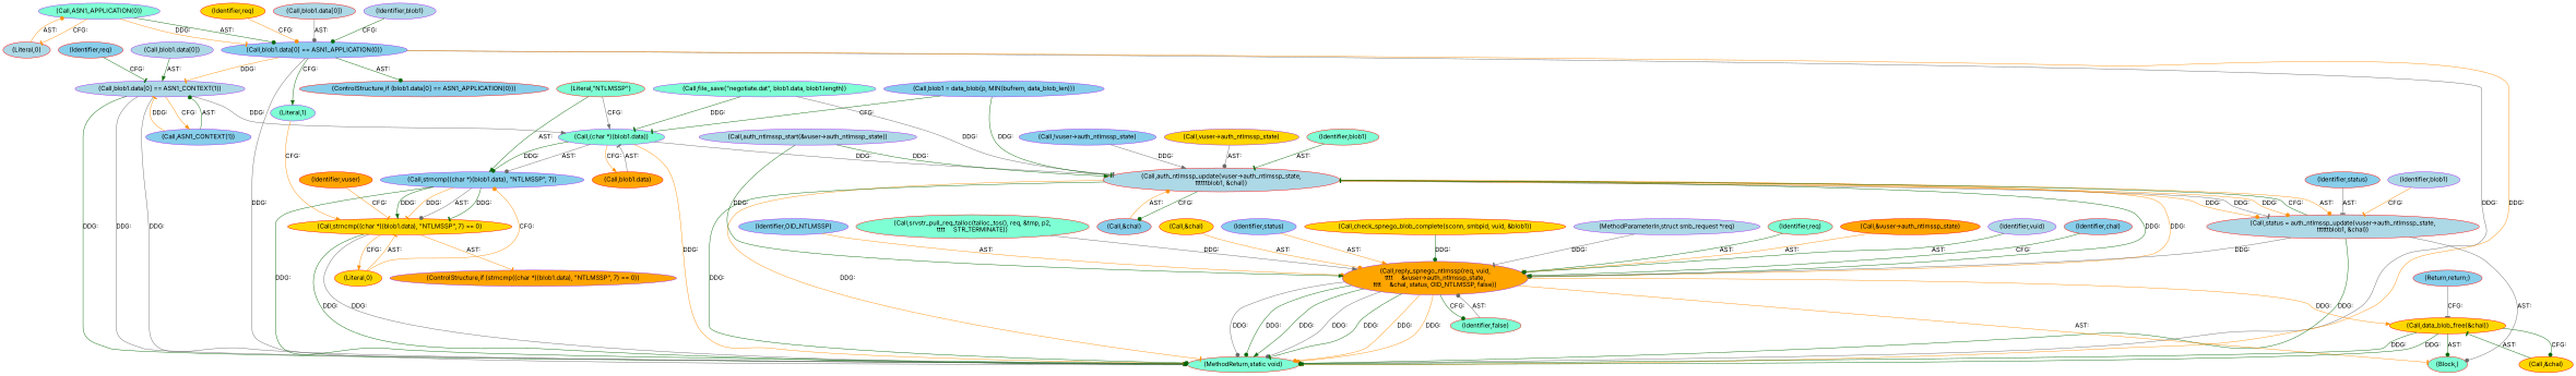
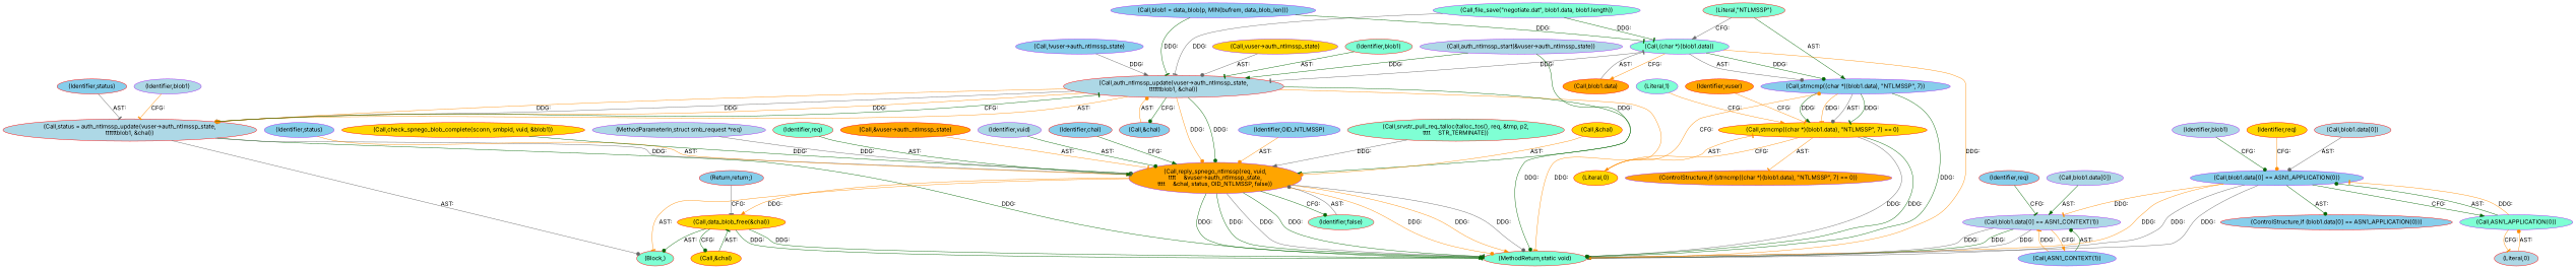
  digraph {
    fontname=Inter
    node [color=red fillcolor=skyblue fontname=Inter style=filled]
    edge [arrowhead=dot color=darkgreen fontname=Inter]
    n1 [color=purple label="(Call,blob1.data[0] == ASN1_APPLICATION(0))"]
    n2 [color=purple fillcolor=aquamarine label="(Call,ASN1_APPLICATION(0))"]
    n3 [color=purple fillcolor=lightblue label="(Call,blob1.data[0] == ASN1_CONTEXT(1))"]
    n4 [label="(ControlStructure,if (blob1.data[0] == ASN1_APPLICATION(0)))"]
    n5 [fillcolor=aquamarine label="(MethodReturn,static void)"]
    n6 [fillcolor=lightblue label="(Literal,0)"]
    n7 [color=purple fillcolor=aquamarine label="(Call,(char *)(blob1.data))"]
    n8 [color=purple label="(Call,ASN1_CONTEXT(1))"]
    n9 [color=purple label="(Call,strncmp((char *)(blob1.data), \"NTLMSSP\", 7))"]
    n10 [fillcolor=lightblue label="(Call,auth_ntlmssp_update(vuser->auth_ntlmssp_state,\n\t\t\t\t\t\tblob1, &chal))"]
    n11 [fillcolor=orange label="(Call,blob1.data)"]
    n12 [fillcolor=gold label="(Call,strncmp((char *)(blob1.data), \"NTLMSSP\", 7) == 0)"]
    n13 [fillcolor=lightblue label="(Call,status = auth_ntlmssp_update(vuser->auth_ntlmssp_state,\n\t\t\t\t\t\tblob1, &chal))"]
    n14 [color=purple fillcolor=orange label="(Call,reply_spnego_ntlmssp(req, vuid,\n\t\t\t\t     &vuser->auth_ntlmssp_state,\n\t\t\t\t     &chal, status, OID_NTLMSSP, false))"]
    n15 [label="(Call,&chal)"]
    n16 [color=purple fillcolor=orange label="(ControlStructure,if (strncmp((char *)(blob1.data), \"NTLMSSP\", 7) == 0))"]
    n17 [fillcolor=gold label="(Literal,0)"]
    n18 [fillcolor=aquamarine label="(Block,)"]
    n19 [fillcolor=gold label="(Call,data_blob_free(&chal))"]
    n20 [fillcolor=aquamarine label="(Identifier,false)"]
    n21 [fillcolor=gold label="(Call,&chal)"]
    n22 [color=purple label="(Identifier,OID_NTLMSSP)"]
    n23 [fillcolor=gold label="(Identifier,req)"]
    n24 [fillcolor=lightblue label="(Call,blob1.data[0])"]
    n25 [fillcolor=aquamarine label="(Call,srvstr_pull_req_talloc(talloc_tos(), req, &tmp, p2,\n\t\t\t\t     STR_TERMINATE))"]
    n26 [fillcolor=orange label="(Identifier,vuser)"]
    n27 [color=purple label="(Call,!vuser->auth_ntlmssp_state)"]
    n28 [color=purple fillcolor=aquamarine label="(Call,file_save(\"negotiate.dat\", blob1.data, blob1.length))"]
    n29 [label="(Identifier,status)"]
    n30 [color=purple fillcolor=lightblue label="(Call,auth_ntlmssp_start(&vuser->auth_ntlmssp_state))"]
    n31 [color=purple label="(Call,blob1 = data_blob(p, MIN(bufrem, data_blob_len)))"]
    n32 [label="(Identifier,req)"]
    n33 [fillcolor=aquamarine label="(Literal,\"NTLMSSP\")"]
    n34 [fillcolor=gold label="(Call,&chal)"]
    n35 [color=purple label="(Identifier,status)"]
    n36 [fillcolor=gold label="(Call,check_spnego_blob_complete(sconn, smbpid, vuid, &blob1))"]
    n37 [color=purple fillcolor=gold label="(Call,vuser->auth_ntlmssp_state)"]
    n38 [fillcolor=aquamarine label="(Identifier,blob1)"]
    n39 [color=purple fillcolor=lightblue label="(MethodParameterIn,struct smb_request *req)"]
    n40 [color=purple fillcolor=lightblue label="(Call,blob1.data[0])"]
    n41 [color=purple fillcolor=aquamarine label="(Literal,1)"]
    n42 [fillcolor=aquamarine label="(Identifier,req)"]
    n43 [fillcolor=orange label="(Call,&vuser->auth_ntlmssp_state)"]
    n44 [color=purple fillcolor=lightblue label="(Identifier,blob1)"]
    n45 [color=purple fillcolor=lightblue label="(Identifier,blob1)"]
    n46 [color=purple fillcolor=lightblue label="(Identifier,vuid)"]
    n47 [label="(Return,return;)"]
    n48 [label="(Identifier,chal)"]
-   n1 -> n41 [arrowhead=normal label="CFG: "]
+   n1 -> n2 [arrowhead=normal label="CFG: "]
    n1 -> n3 [arrowhead=tee color=darkorange label="DDG: "]
    n1 -> n4 [label="AST: "]
    n1 -> n5 [color=gray40 label="DDG: "]
    n1 -> n5 [color=darkorange label="DDG: "]
    n1 -> n5 [arrowhead=normal color=gray40 label="DDG: "]
    n2 -> n1 [label="AST: "]
    n2 -> n1 [arrowhead=tee color=darkorange label="DDG: "]
    n2 -> n6 [arrowhead=tee color=darkorange label="CFG: "]
    n3 -> n5 [arrowhead=normal label="DDG: "]
    n3 -> n5 [color=gray40 label="DDG: "]
    n3 -> n5 [arrowhead=normal color=gray40 label="DDG: "]
-   n3 -> n7 [arrowhead=normal color=gray40 label="DDG: "]
    n3 -> n8 [arrowhead=normal color=darkorange label="CFG: "]
    n6 -> n2 [color=darkorange label="AST: "]
    n7 -> n5 [arrowhead=normal color=darkorange label="DDG: "]
    n7 -> n9 [color=gray40 label="AST: "]
    n7 -> n9 [label="DDG: "]
    n7 -> n10 [arrowhead=tee color=gray40 label="DDG: "]
    n7 -> n11 [arrowhead=normal color=darkorange label="CFG: "]
    n8 -> n3 [label="AST: "]
    n8 -> n3 [arrowhead=tee color=darkorange label="DDG: "]
    n9 -> n5 [label="DDG: "]
    n9 -> n12 [color=gray40 label="AST: "]
    n9 -> n12 [arrowhead=tee label="DDG: "]
    n9 -> n12 [arrowhead=normal label="DDG: "]
    n9 -> n12 [arrowhead=tee color=darkorange label="DDG: "]
    n10 -> n5 [arrowhead=tee color=darkorange label="DDG: "]
    n10 -> n5 [label="DDG: "]
    n10 -> n13 [color=darkorange label="AST: "]
    n10 -> n13 [color=darkorange label="DDG: "]
    n10 -> n13 [arrowhead=tee color=gray40 label="DDG: "]
    n10 -> n13 [color=darkorange label="DDG: "]
    n10 -> n14 [color=darkorange label="DDG: "]
    n10 -> n14 [label="DDG: "]
    n10 -> n15 [label="CFG: "]
    n11 -> n7 [arrowhead=tee color=gray40 label="AST: "]
    n12 -> n5 [color=gray40 label="DDG: "]
    n12 -> n5 [label="DDG: "]
    n12 -> n16 [arrowhead=tee color=darkorange label="AST: "]
    n12 -> n17 [arrowhead=normal color=darkorange label="CFG: "]
    n13 -> n5 [arrowhead=tee label="DDG: "]
    n13 -> n10 [arrowhead=tee label="CFG: "]
    n13 -> n14 [color=gray40 label="DDG: "]
    n13 -> n18 [color=gray40 label="AST: "]
    n14 -> n5 [color=darkorange label="DDG: "]
    n14 -> n5 [arrowhead=normal color=darkorange label="DDG: "]
    n14 -> n5 [color=gray40 label="DDG: "]
    n14 -> n5 [label="DDG: "]
    n14 -> n5 [arrowhead=normal label="DDG: "]
    n14 -> n5 [color=gray40 label="DDG: "]
    n14 -> n5 [arrowhead=tee label="DDG: "]
    n14 -> n18 [arrowhead=tee color=darkorange label="AST: "]
    n14 -> n19 [arrowhead=normal color=darkorange label="DDG: "]
    n14 -> n20 [label="CFG: "]
    n15 -> n10 [color=darkorange label="AST: "]
    n17 -> n9 [color=darkorange label="CFG: "]
    n17 -> n12 [arrowhead=tee color=darkorange label="AST: "]
    n19 -> n5 [arrowhead=normal label="DDG: "]
    n19 -> n5 [label="DDG: "]
    n19 -> n18 [label="AST: "]
    n19 -> n21 [label="CFG: "]
    n20 -> n14 [color=gray40 label="AST: "]
    n21 -> n19 [arrowhead=tee label="AST: "]
    n22 -> n14 [color=darkorange label="AST: "]
    n23 -> n1 [color=darkorange label="CFG: "]
    n24 -> n1 [color=gray40 label="AST: "]
    n25 -> n14 [arrowhead=normal color=gray40 label="DDG: "]
    n26 -> n12 [arrowhead=tee color=darkorange label="CFG: "]
    n27 -> n10 [arrowhead=normal color=gray40 label="DDG: "]
    n28 -> n7 [arrowhead=tee label="DDG: "]
    n28 -> n10 [arrowhead=tee color=gray40 label="DDG: "]
    n29 -> n13 [arrowhead=tee color=gray40 label="AST: "]
    n30 -> n10 [arrowhead=normal label="DDG: "]
    n30 -> n14 [arrowhead=normal label="DDG: "]
-   n31 -> n7 [arrowhead=tee label="CFG: "]
+   n31 -> n7 [arrowhead=tee label="DDG: "]
    n31 -> n10 [arrowhead=tee label="DDG: "]
    n32 -> n3 [arrowhead=tee label="CFG: "]
    n33 -> n7 [arrowhead=normal color=gray40 label="CFG: "]
    n33 -> n9 [arrowhead=normal label="AST: "]
    n34 -> n14 [color=darkorange label="AST: "]
    n35 -> n14 [arrowhead=normal color=darkorange label="AST: "]
    n36 -> n14 [label="DDG: "]
    n37 -> n10 [color=gray40 label="AST: "]
    n38 -> n10 [arrowhead=tee label="AST: "]
    n39 -> n14 [arrowhead=tee color=gray40 label="DDG: "]
    n40 -> n3 [arrowhead=normal label="AST: "]
    n41 -> n12 [arrowhead=normal color=darkorange label="CFG: "]
    n42 -> n14 [arrowhead=normal label="AST: "]
    n43 -> n14 [arrowhead=tee color=darkorange label="AST: "]
    n44 -> n1 [label="CFG: "]
    n45 -> n13 [arrowhead=tee color=darkorange label="CFG: "]
    n46 -> n14 [label="AST: "]
    n47 -> n19 [arrowhead=tee color=gray40 label="CFG: "]
    n48 -> n14 [arrowhead=normal label="CFG: "]
  }
